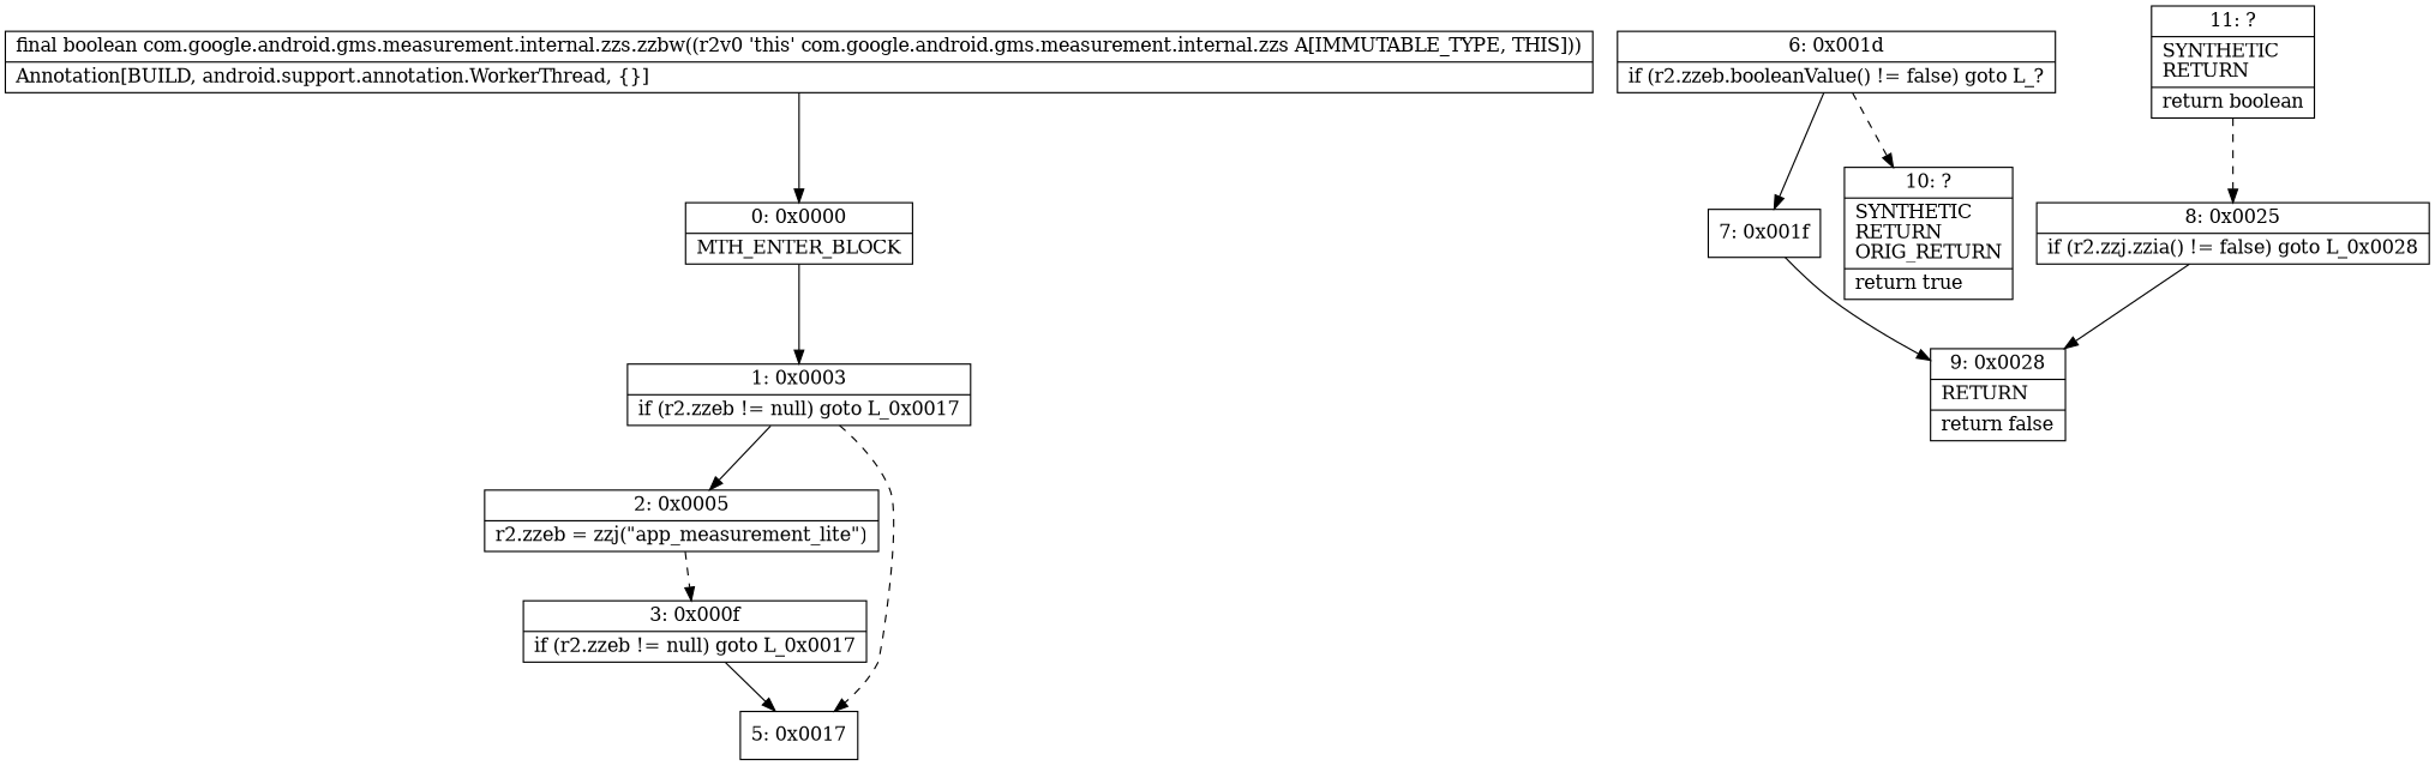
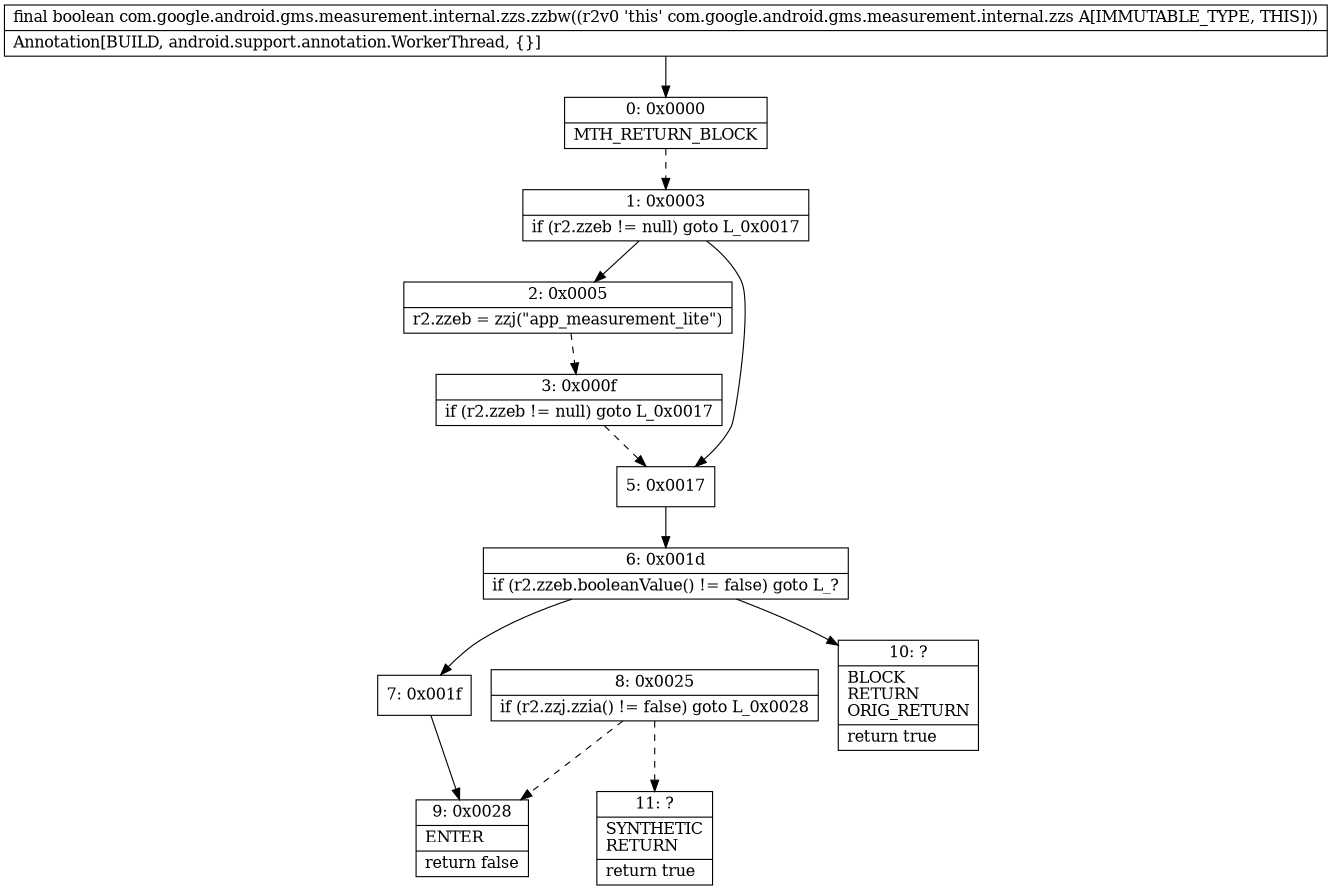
  digraph {
    node [shape=record]
-   n1 [label="{0\:\ 0x0000|MTH_ENTER_BLOCK\l}"]
+   n1 [label="{0\:\ 0x0000|MTH_RETURN_BLOCK\l}"]
    n2 [label="{1\:\ 0x0003|if (r2.zzeb != null) goto L_0x0017\l}"]
    n3 [label="{2\:\ 0x0005|r2.zzeb = zzj(\"app_measurement_lite\")\l}"]
    n4 [label="{5\:\ 0x0017}"]
    n5 [label="{3\:\ 0x000f|if (r2.zzeb != null) goto L_0x0017\l}"]
    n6 [label="{6\:\ 0x001d|if (r2.zzeb.booleanValue() != false) goto L_?\l}"]
    n7 [label="{7\:\ 0x001f}"]
-   n8 [label="{10\:\ ?|SYNTHETIC\lRETURN\lORIG_RETURN\l|return true\l}"]
-   n9 [label="{9\:\ 0x0028|RETURN\l|return false\l}"]
+   n8 [label="{10\:\ ?|BLOCK\lRETURN\lORIG_RETURN\l|return true\l}"]
+   n9 [label="{9\:\ 0x0028|ENTER\l|return false\l}"]
    n10 [label="{8\:\ 0x0025|if (r2.zzj.zzia() != false) goto L_0x0028\l}"]
-   n11 [label="{11\:\ ?|SYNTHETIC\lRETURN\l|return boolean\l}"]
+   n11 [label="{11\:\ ?|SYNTHETIC\lRETURN\l|return true\l}"]
    n12 [label="{final boolean com.google.android.gms.measurement.internal.zzs.zzbw((r2v0 'this' com.google.android.gms.measurement.internal.zzs A[IMMUTABLE_TYPE, THIS]))  | Annotation[BUILD, android.support.annotation.WorkerThread, \{\}]\l}"]
-   n1 -> n2
+   n1 -> n2 [style=dashed]
    n2 -> n3 [style=solid]
-   n2 -> n4 [style=dashed]
+   n2 -> n4
    n3 -> n5 [style=dashed]
-   n5 -> n4
+   n4 -> n6
+   n5 -> n4 [style=dashed]
    n6 -> n7 [style=solid]
-   n6 -> n8 [style=dashed]
+   n6 -> n8
    n7 -> n9
-   n10 -> n9
-   n11 -> n10 [style=dashed]
+   n10 -> n9 [style=dashed]
+   n10 -> n11 [style=dashed]
    n12 -> n1
  }
